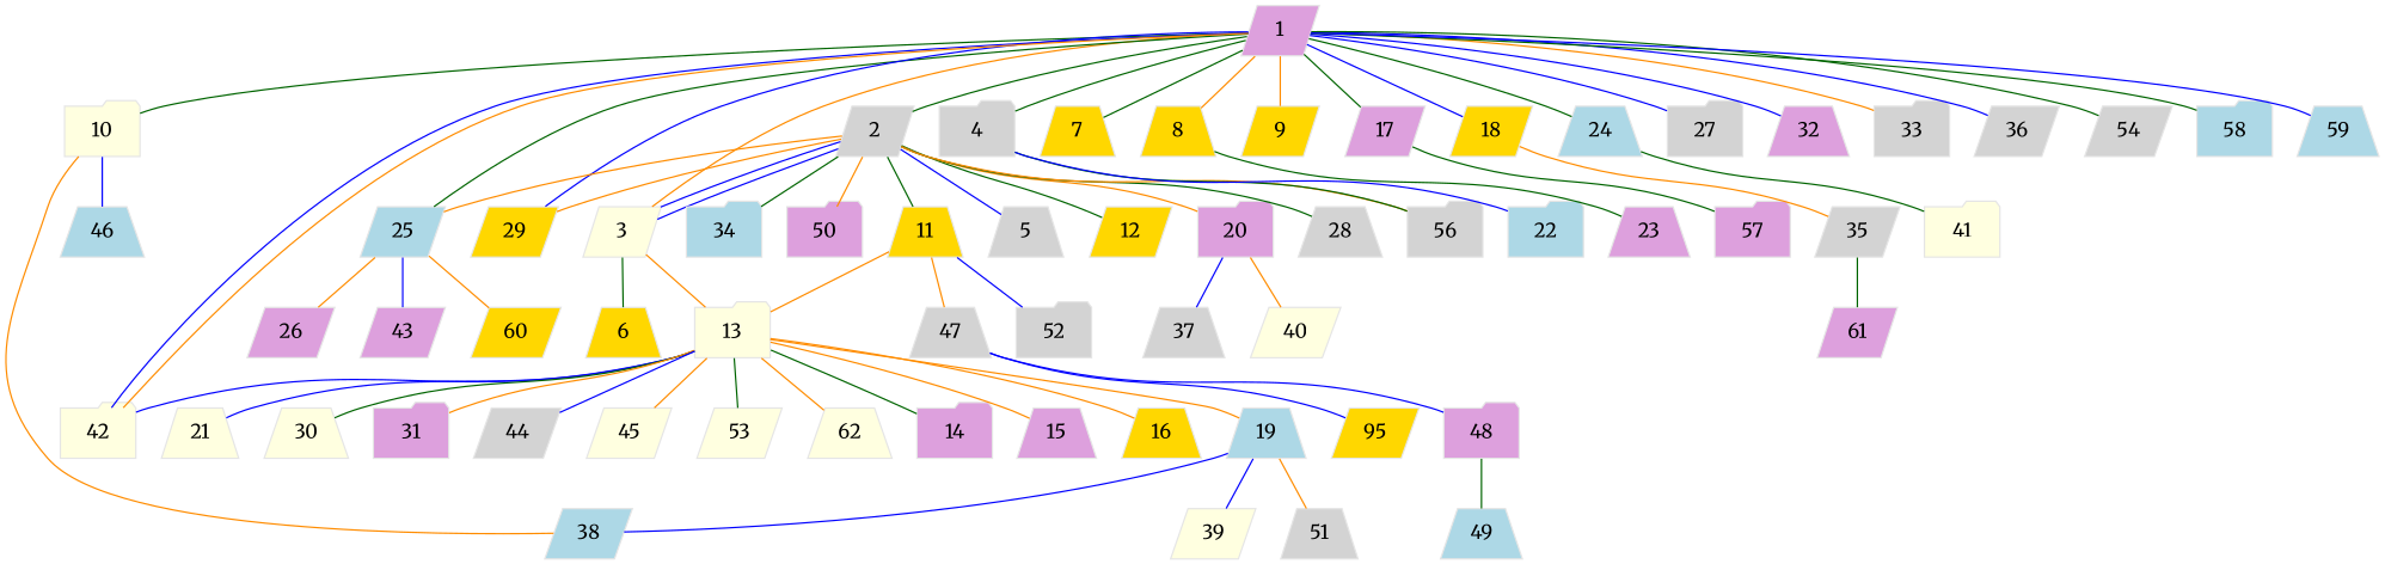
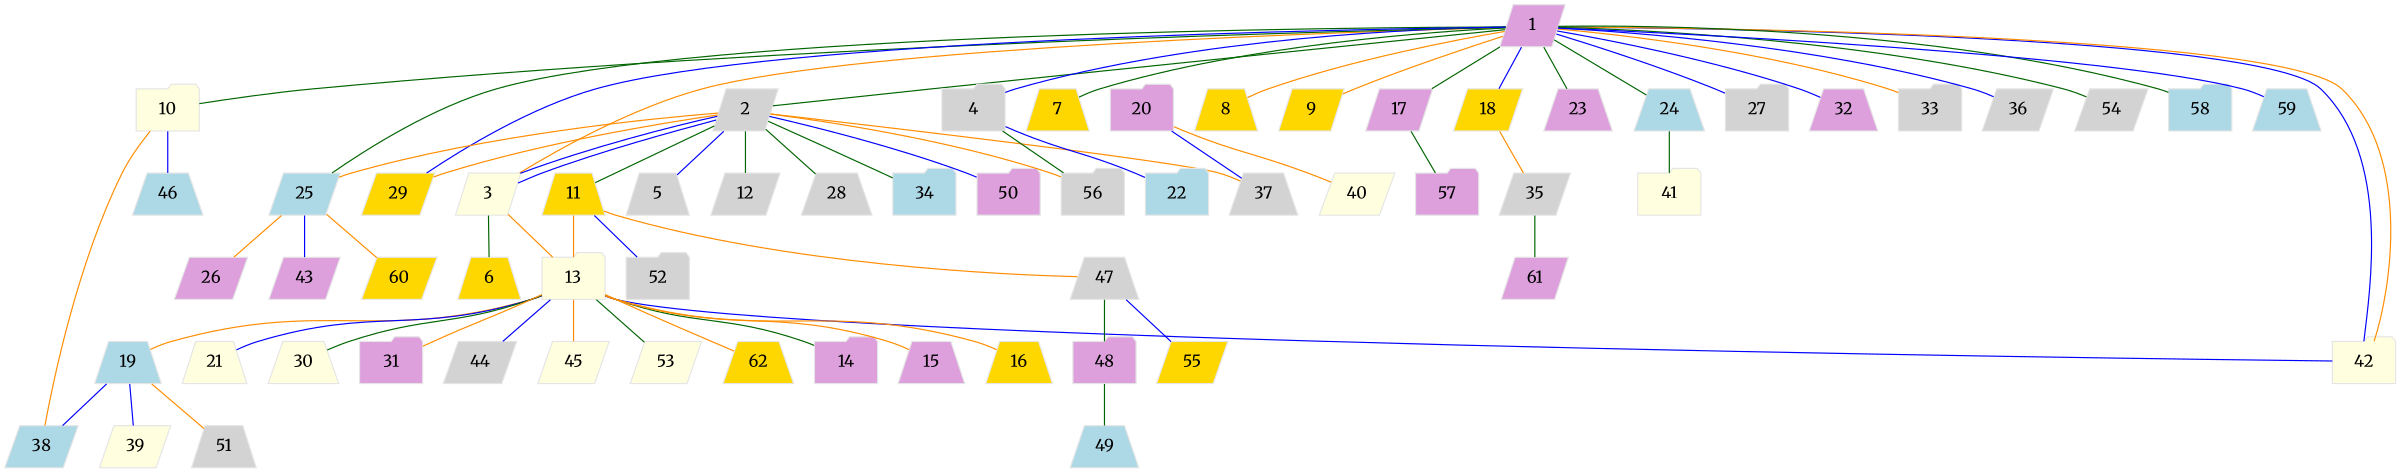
  graph {
    fontname=Merriweather
    node [color=gray90 fillcolor=lightgrey fontname=Merriweather shape=parallelogram style=filled]
    edge [color=darkorange fontname=Merriweather]
    1 [fillcolor=plum]
    2
    3 [fillcolor=lightyellow]
    4 [shape=folder]
    7 [fillcolor=gold shape=trapezium]
    8 [fillcolor=gold shape=trapezium]
    9 [fillcolor=gold]
    10 [fillcolor=lightyellow shape=folder]
    17 [fillcolor=plum]
    18 [fillcolor=gold]
    23 [fillcolor=plum shape=trapezium]
    24 [fillcolor=lightblue shape=trapezium]
    25 [fillcolor=lightblue]
    27 [shape=folder]
    29 [fillcolor=gold]
    32 [fillcolor=plum shape=trapezium]
    33 [shape=folder]
    36
    42 [fillcolor=lightyellow shape=folder]
    54
    58 [fillcolor=lightblue shape=folder]
    59 [fillcolor=lightblue shape=trapezium]
    5 [shape=trapezium]
    11 [fillcolor=gold shape=trapezium]
-   12 [fillcolor=gold]
+   12
    20 [fillcolor=plum shape=folder]
    28 [shape=trapezium]
    34 [fillcolor=lightblue shape=folder]
    50 [fillcolor=plum shape=folder]
    56 [shape=folder]
    6 [fillcolor=gold shape=trapezium]
    13 [fillcolor=lightyellow shape=folder]
    22 [fillcolor=lightblue shape=folder]
    38 [fillcolor=lightblue]
    46 [fillcolor=lightblue shape=trapezium]
    57 [fillcolor=plum shape=folder]
    35
    41 [fillcolor=lightyellow shape=folder]
    26 [fillcolor=plum]
    43 [fillcolor=plum]
    60 [fillcolor=gold]
    47 [shape=trapezium]
    52 [shape=folder]
    37 [shape=trapezium]
    40 [fillcolor=lightyellow]
    14 [fillcolor=plum shape=folder]
    15 [fillcolor=plum shape=trapezium]
    16 [fillcolor=gold shape=trapezium]
    19 [fillcolor=lightblue shape=trapezium]
    21 [fillcolor=lightyellow shape=trapezium]
    30 [fillcolor=lightyellow shape=trapezium]
    31 [fillcolor=plum shape=folder]
    44
    45 [fillcolor=lightyellow]
    53 [fillcolor=lightyellow]
-   62 [fillcolor=lightyellow shape=trapezium]
+   62 [fillcolor=gold shape=trapezium]
    48 [fillcolor=plum shape=folder]
-   55 [fillcolor=gold label=95]
+   55 [fillcolor=gold]
    39 [fillcolor=lightyellow]
    51 [shape=trapezium]
    61 [fillcolor=plum]
    49 [fillcolor=lightblue shape=trapezium]
    1 -- 2 [color=darkgreen]
    1 -- 3
-   1 -- 4 [color=darkgreen]
+   1 -- 4 [color=blue]
    1 -- 7 [color=darkgreen]
    1 -- 8
    1 -- 9
    1 -- 10 [color=darkgreen]
    1 -- 17 [color=darkgreen]
    1 -- 18 [color=blue]
-   8 -- 23 [color=darkgreen]
+   1 -- 23 [color=darkgreen]
    1 -- 24 [color=darkgreen]
    1 -- 25 [color=darkgreen]
    1 -- 27 [color=blue]
    1 -- 29 [color=blue]
    1 -- 32 [color=blue]
    1 -- 33
    1 -- 36 [color=blue]
    1 -- 42 [color=blue]
    1 -- 42
    1 -- 54 [color=darkgreen]
    1 -- 58 [color=darkgreen]
    1 -- 59 [color=blue]
    2 -- 3 [color=blue]
    2 -- 3 [color=blue]
    2 -- 25
    2 -- 29
    2 -- 5 [color=blue]
    2 -- 11 [color=darkgreen]
    2 -- 12 [color=darkgreen]
-   2 -- 20
+   2 -- 37
    2 -- 28 [color=darkgreen]
    2 -- 34 [color=darkgreen]
-   2 -- 50
+   2 -- 50 [color=blue]
    2 -- 56
    3 -- 6 [color=darkgreen]
    3 -- 13
    4 -- 56 [color=darkgreen]
    4 -- 22 [color=blue]
    10 -- 38
    10 -- 46 [color=blue]
    17 -- 57 [color=darkgreen]
    18 -- 35
    24 -- 41 [color=darkgreen]
    25 -- 26
    25 -- 43 [color=blue]
    25 -- 60
    11 -- 13
    11 -- 47
    11 -- 52 [color=blue]
    20 -- 37 [color=blue]
    20 -- 40
    13 -- 42 [color=blue]
    13 -- 14 [color=darkgreen]
    13 -- 15
    13 -- 16
    13 -- 19
    13 -- 21 [color=blue]
    13 -- 30 [color=darkgreen]
    13 -- 31
    13 -- 44 [color=blue]
    13 -- 45
    13 -- 53 [color=darkgreen]
    13 -- 62
    35 -- 61 [color=darkgreen]
-   47 -- 48 [color=blue]
+   47 -- 48 [color=darkgreen]
    47 -- 55 [color=blue]
    19 -- 38 [color=blue]
    19 -- 39 [color=blue]
    19 -- 51
    48 -- 49 [color=darkgreen]
  }
